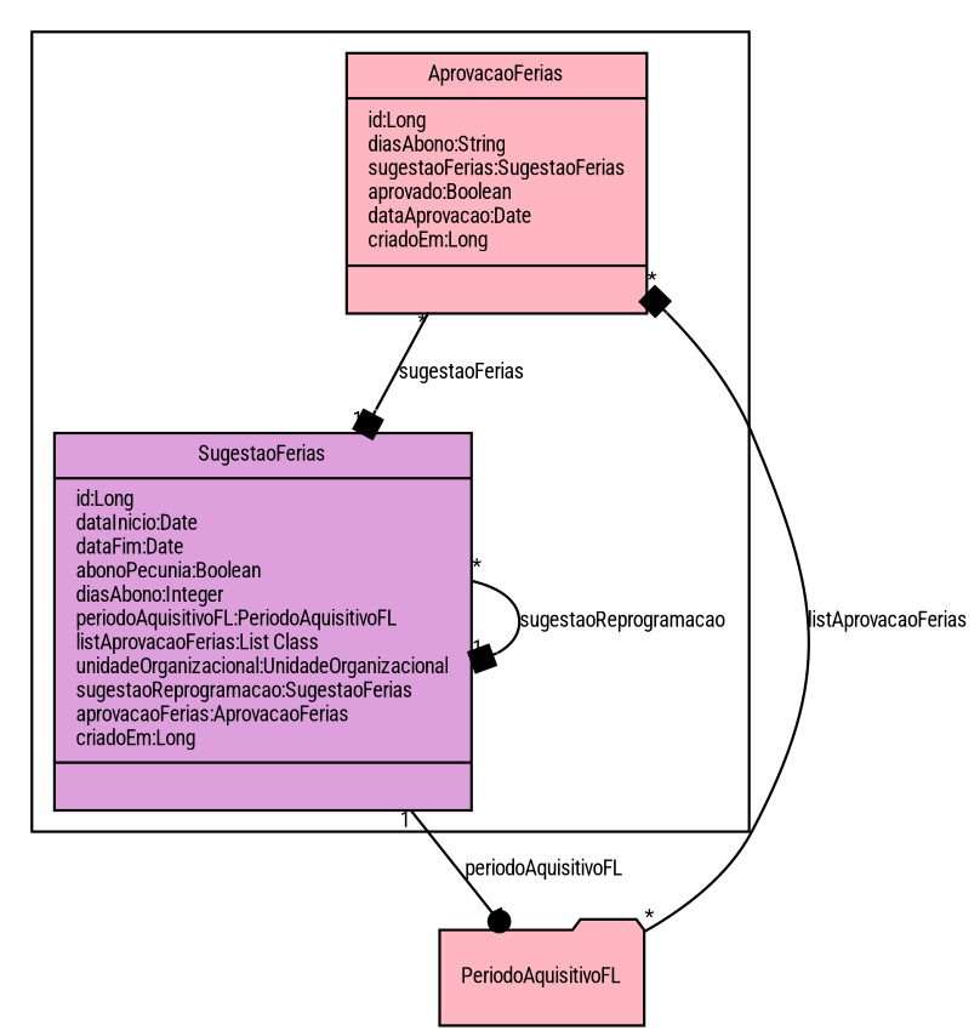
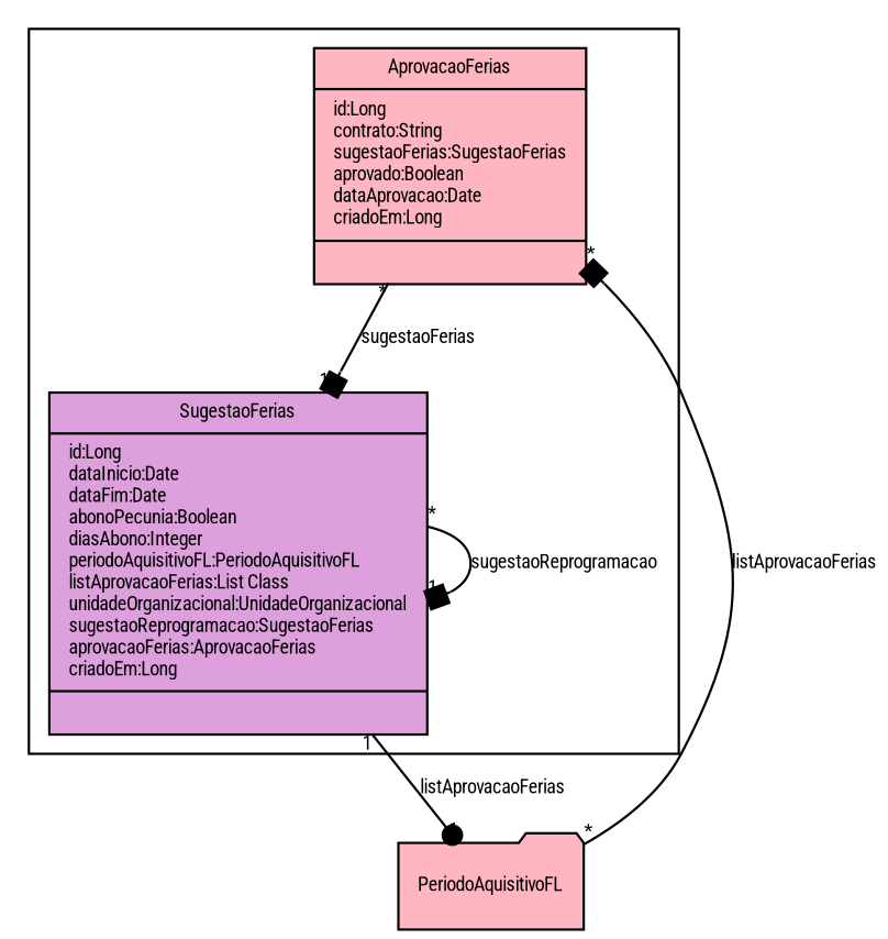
  digraph {
    fontname="Roboto Condensed"
    fontsize=8
    node [fillcolor=lightpink fontname="Roboto Condensed" fontsize=8 shape=record style=filled]
    edge [arrowhead=box fontname="Roboto Condensed" fontsize=8 headlabel=1 taillabel="*"]
    n1 [fillcolor=plum label="{SugestaoFerias|id:Long\ldataInicio:Date\ldataFim:Date\labonoPecunia:Boolean\ldiasAbono:Integer\lperiodoAquisitivoFL:PeriodoAquisitivoFL\llistAprovacaoFerias:List Class\lunidadeOrganizacional:UnidadeOrganizacional\lsugestaoReprogramacao:SugestaoFerias\laprovacaoFerias:AprovacaoFerias\lcriadoEm:Long\l|\l}"]
-   n2 [label="{AprovacaoFerias|id:Long\ldiasAbono:String\lsugestaoFerias:SugestaoFerias\laprovado:Boolean\ldataAprovacao:Date\lcriadoEm:Long\l|\l}"]
+   n2 [label="{AprovacaoFerias|id:Long\lcontrato:String\lsugestaoFerias:SugestaoFerias\laprovado:Boolean\ldataAprovacao:Date\lcriadoEm:Long\l|\l}"]
    PeriodoAquisitivoFL [shape=folder]
    subgraph cluster_1 {
      n1
      n2
    }
    n1 -> n1 [label=sugestaoReprogramacao]
-   n1 -> PeriodoAquisitivoFL [arrowhead=dot label=periodoAquisitivoFL taillabel=1]
+   n1 -> PeriodoAquisitivoFL [arrowhead=dot label=listAprovacaoFerias taillabel=1]
    n2 -> n1 [label=sugestaoFerias]
    PeriodoAquisitivoFL -> n2 [headlabel="*" label=listAprovacaoFerias]
  }
